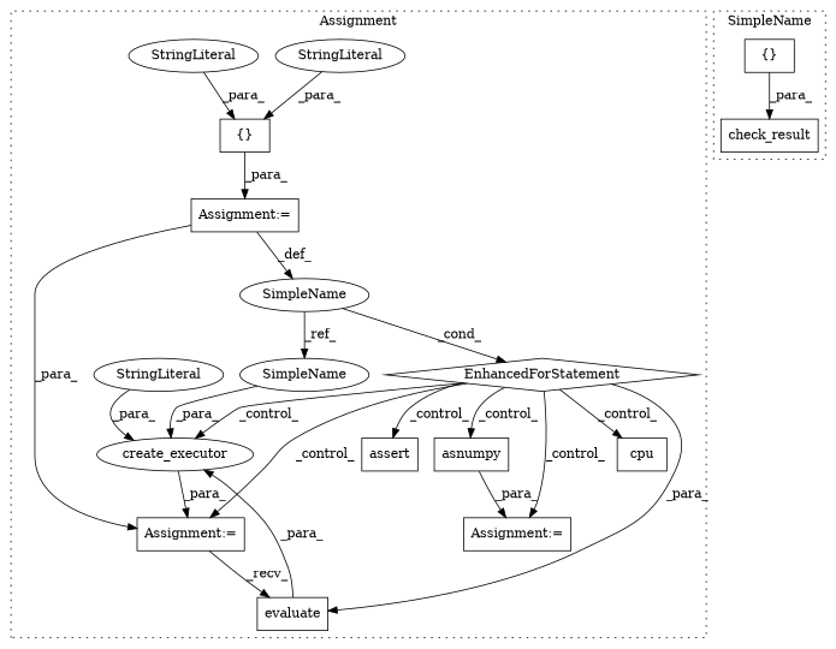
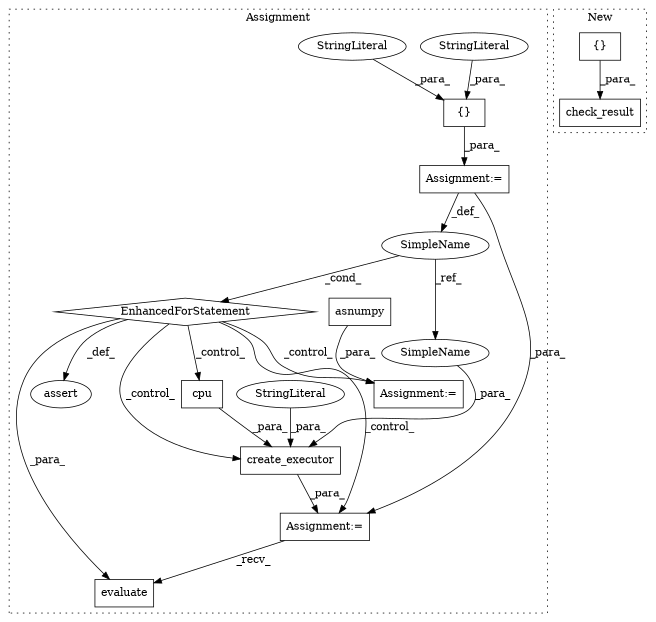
  digraph {
    node [a=32 l=4 s="6803,6896" shape=box]
    n1 [l=9 label=asnumpy s=6990]
    n2 [a=42 label=SimpleName s=6863 shape=ellipse]
    n3 [l=5 label=cpu s=6944]
    n4 [a=4 l="1,1" label="{}" s="6882,6895"]
-   n5 [l="16,1" label=create_executor s="6915,6956" shape=ellipse]
-   n6 [l="16,1" label=assert s="7019,7048"]
+   n5 [l="16,1" label=create_executor s="6915,6956"]
+   n6 [l="16,1" label=assert s="7019,7048" shape=ellipse]
    n7 [a=70 l="53,2" label=EnhancedForStatement shape=diamond]
    n8 [a=45 l=6 label=StringLiteral s=6950 shape=ellipse]
    n9 [a=7 l=1 label="Assignment:=" s=6908]
    n10 [a=7 l=1 label="Assignment:=" s=6971]
    n11 [a=45 l=7 label=StringLiteral s=6883 shape=ellipse]
    n12 [l="9,1" label=evaluate s="6975,6988"]
    n13 [a=45 label=StringLiteral s=6891 shape=ellipse]
    n14 [a=7 l="53,2" label="Assignment:="]
    n15 [a=42 label=SimpleName s=6931 shape=ellipse]
    n16 [l="13,1" label=check_result s="7097,7136"]
    n17 [a=4 l="1,1" label="{}" s="7119,7124"]
    subgraph cluster_1 {
      label=Assignment
      style=dotted
      n1
      n2
      n3
      n4
      n5
      n6
      n7
      n8
      n9
      n10
      n11
      n12
      n13
      n14
      n15
    }
    subgraph cluster_2 {
-     label=SimpleName
+     label=New
      style=dotted
      n16
      n17
    }
    n1 -> n10 [label=_para_]
    n2 -> n7 [label=_cond_]
    n2 -> n15 [label=_ref_]
-   n12 -> n5 [label=_para_]
+   n3 -> n5 [label=_para_]
    n4 -> n14 [label=_para_]
    n5 -> n9 [label=_para_]
-   n7 -> n1 [label=_control_]
    n7 -> n3 [label=_control_]
    n7 -> n5 [label=_control_]
-   n7 -> n6 [label=_control_]
+   n7 -> n6 [label=_def_]
    n7 -> n9 [label=_control_]
    n7 -> n10 [label=_control_]
    n7 -> n12 [label=_para_]
    n8 -> n5 [label=_para_]
    n9 -> n12 [label=_recv_]
    n11 -> n4 [label=_para_]
    n13 -> n4 [label=_para_]
    n14 -> n2 [label=_def_]
    n14 -> n9 [label=_para_]
    n15 -> n5 [label=_para_]
    n17 -> n16 [label=_para_]
  }
